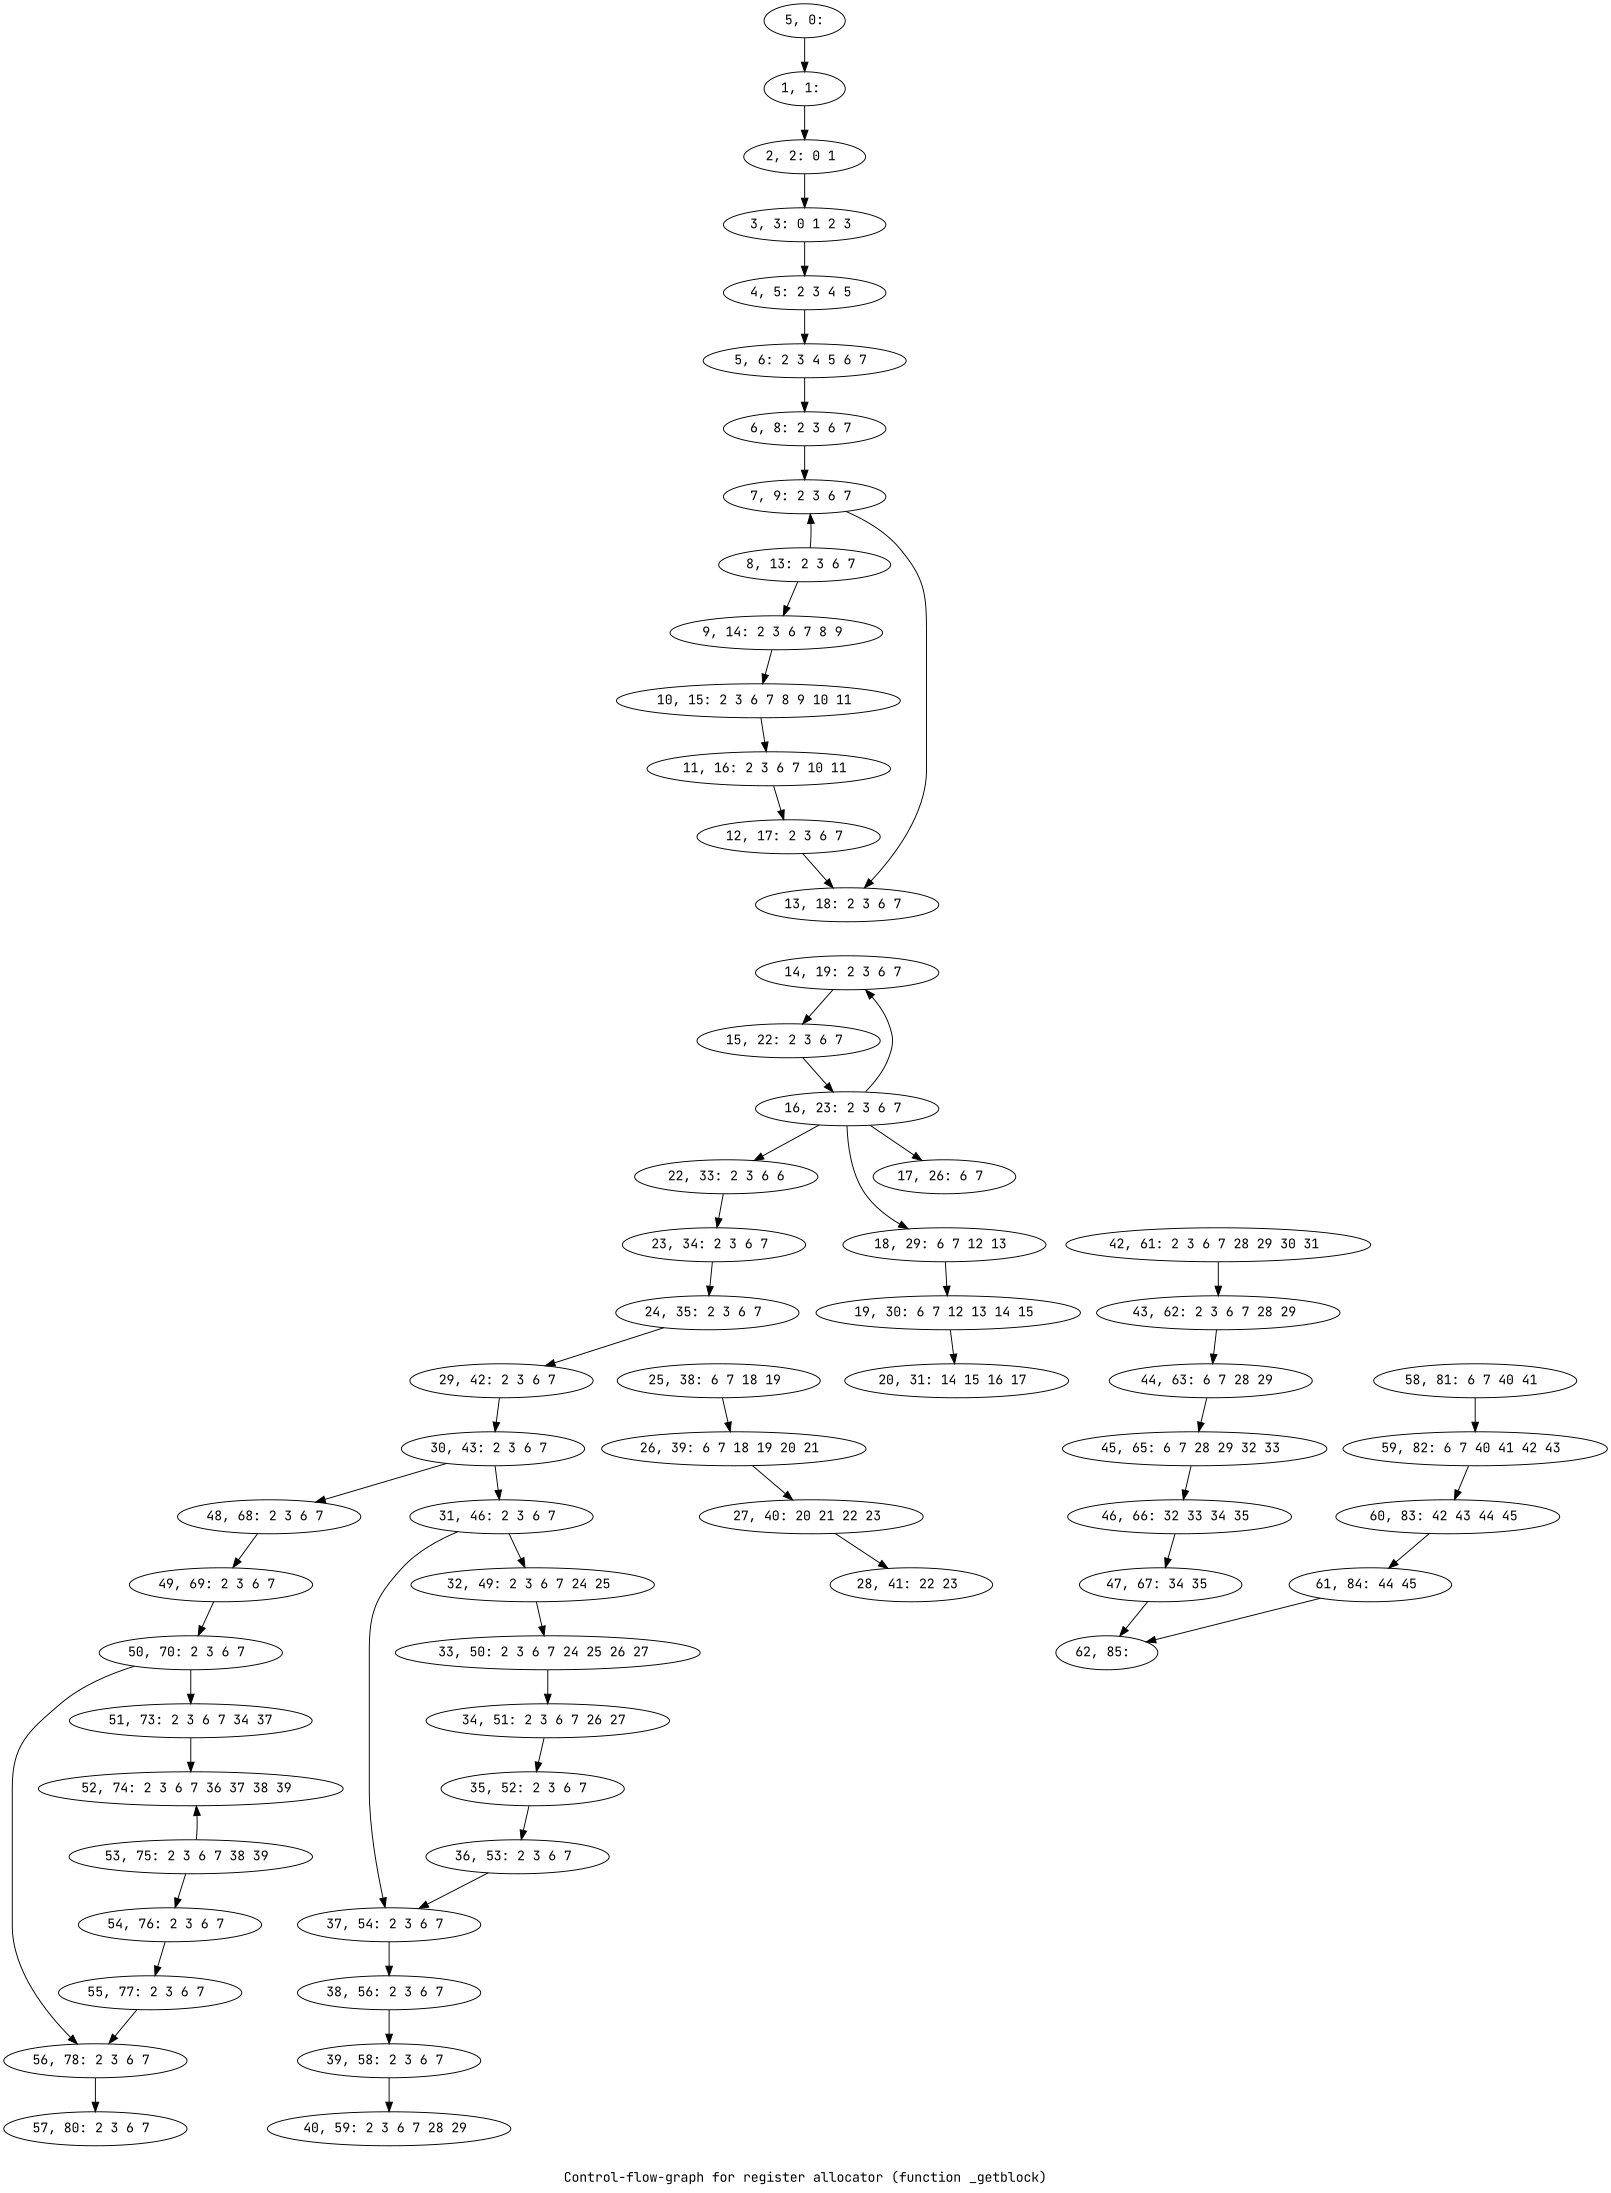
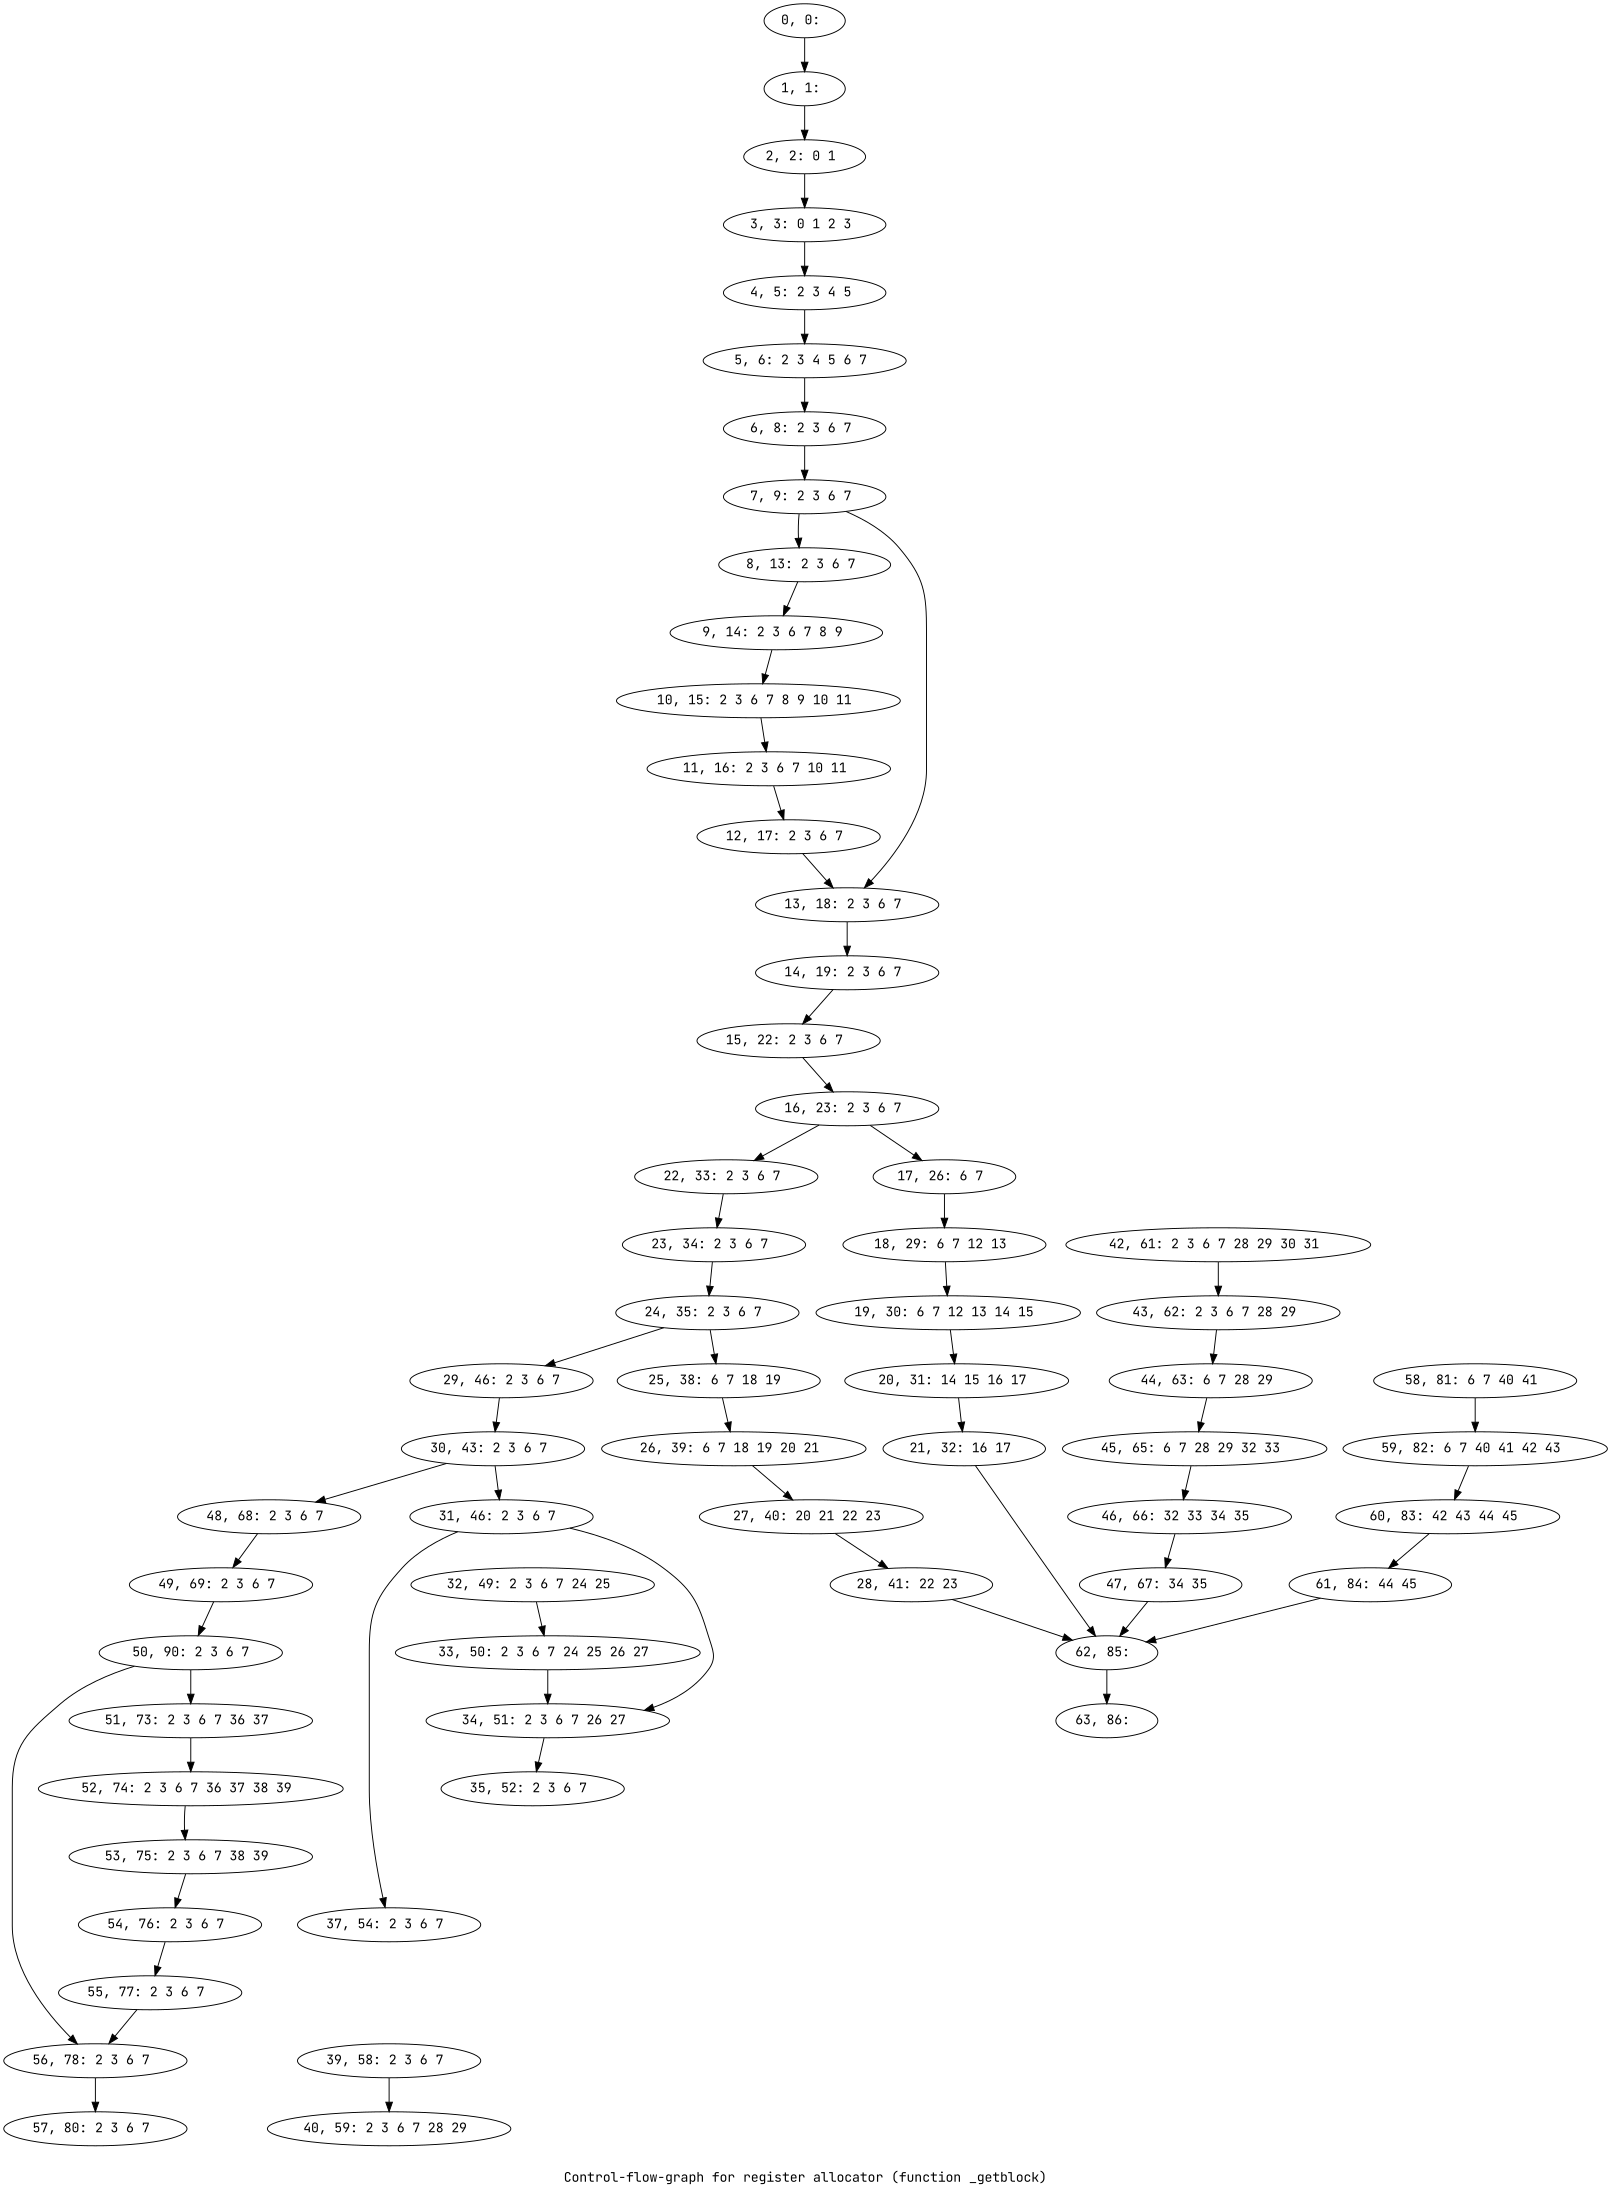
  digraph {
    fontname="JetBrains Mono"
    label="Control-flow-graph for register allocator (function _getblock)"
    node [fontname="JetBrains Mono"]
    edge [fontname="JetBrains Mono"]
-   n1 [label="5, 0:"]
+   n1 [label="0, 0: "]
    n2 [label="1, 1: "]
    n3 [label="2, 2: 0 1 "]
    n4 [label="3, 3: 0 1 2 3 "]
    n5 [label="4, 5: 2 3 4 5 "]
    n6 [label="5, 6: 2 3 4 5 6 7 "]
    n7 [label="6, 8: 2 3 6 7 "]
    n8 [label="7, 9: 2 3 6 7 "]
    n9 [label="8, 13: 2 3 6 7 "]
    n10 [label="13, 18: 2 3 6 7 "]
    n11 [label="9, 14: 2 3 6 7 8 9 "]
    n12 [label="14, 19: 2 3 6 7 "]
    n13 [label="10, 15: 2 3 6 7 8 9 10 11 "]
    n14 [label="11, 16: 2 3 6 7 10 11 "]
    n15 [label="12, 17: 2 3 6 7 "]
    n16 [label="15, 22: 2 3 6 7 "]
    n17 [label="16, 23: 2 3 6 7 "]
    n18 [label="17, 26: 6 7 "]
-   n19 [label="22, 33: 2 3 6 6"]
+   n19 [label="22, 33: 2 3 6 7 "]
    n20 [label="18, 29: 6 7 12 13 "]
    n21 [label="23, 34: 2 3 6 7 "]
    n22 [label="19, 30: 6 7 12 13 14 15 "]
    n23 [label="20, 31: 14 15 16 17 "]
+   n24 [label="21, 32: 16 17 "]
    n25 [label="62, 85: "]
+   n26 [label="63, 86: "]
    n27 [label="24, 35: 2 3 6 7 "]
    n28 [label="25, 38: 6 7 18 19 "]
-   n29 [label="29, 42: 2 3 6 7 "]
+   n29 [label="29, 46: 2 3 6 7"]
    n30 [label="26, 39: 6 7 18 19 20 21 "]
    n31 [label="30, 43: 2 3 6 7 "]
    n32 [label="27, 40: 20 21 22 23 "]
    n33 [label="28, 41: 22 23 "]
    n34 [label="31, 46: 2 3 6 7 "]
    n35 [label="48, 68: 2 3 6 7 "]
    n36 [label="32, 49: 2 3 6 7 24 25 "]
    n37 [label="37, 54: 2 3 6 7 "]
    n38 [label="49, 69: 2 3 6 7 "]
    n39 [label="33, 50: 2 3 6 7 24 25 26 27 "]
-   n40 [label="38, 56: 2 3 6 7 "]
    n41 [label="34, 51: 2 3 6 7 26 27 "]
    n42 [label="35, 52: 2 3 6 7 "]
-   n43 [label="36, 53: 2 3 6 7 "]
    n44 [label="39, 58: 2 3 6 7 "]
    n45 [label="40, 59: 2 3 6 7 28 29 "]
    n46 [label="42, 61: 2 3 6 7 28 29 30 31 "]
    n47 [label="43, 62: 2 3 6 7 28 29 "]
    n48 [label="44, 63: 6 7 28 29 "]
    n49 [label="45, 65: 6 7 28 29 32 33 "]
    n50 [label="46, 66: 32 33 34 35 "]
    n51 [label="47, 67: 34 35 "]
-   n52 [label="50, 70: 2 3 6 7 "]
-   n53 [label="51, 73: 2 3 6 7 34 37"]
+   n52 [label="50, 90: 2 3 6 7"]
+   n53 [label="51, 73: 2 3 6 7 36 37 "]
    n54 [label="56, 78: 2 3 6 7 "]
    n55 [label="52, 74: 2 3 6 7 36 37 38 39 "]
    n56 [label="57, 80: 2 3 6 7 "]
    n57 [label="53, 75: 2 3 6 7 38 39 "]
    n58 [label="54, 76: 2 3 6 7 "]
    n59 [label="55, 77: 2 3 6 7 "]
    n60 [label="58, 81: 6 7 40 41 "]
    n61 [label="59, 82: 6 7 40 41 42 43 "]
    n62 [label="60, 83: 42 43 44 45 "]
    n63 [label="61, 84: 44 45 "]
    n1 -> n2
    n2 -> n3
    n3 -> n4
    n4 -> n5
    n5 -> n6
    n6 -> n7
    n7 -> n8
-   n9 -> n8
+   n8 -> n9
    n8 -> n10
    n9 -> n11
-   n17 -> n12
+   n10 -> n12
    n11 -> n13
    n12 -> n16
    n13 -> n14
    n14 -> n15
    n15 -> n10
    n16 -> n17
    n17 -> n18
    n17 -> n19
-   n17 -> n20
+   n18 -> n20
    n19 -> n21
    n20 -> n22
    n21 -> n27
    n22 -> n23
+   n23 -> n24
+   n24 -> n25
+   n25 -> n26
+   n27 -> n28
    n27 -> n29
    n28 -> n30
    n29 -> n31
    n30 -> n32
    n31 -> n34
    n31 -> n35
    n32 -> n33
-   n34 -> n36
+   n33 -> n25
+   n34 -> n41
    n34 -> n37
    n35 -> n38
    n36 -> n39
-   n37 -> n40
    n38 -> n52
    n39 -> n41
-   n40 -> n44
    n41 -> n42
-   n42 -> n43
-   n43 -> n37
    n44 -> n45
    n46 -> n47
    n47 -> n48
    n48 -> n49
    n49 -> n50
    n50 -> n51
    n51 -> n25
    n52 -> n53
    n52 -> n54
    n53 -> n55
    n54 -> n56
-   n57 -> n55
+   n55 -> n57
    n57 -> n58
    n58 -> n59
    n59 -> n54
    n60 -> n61
    n61 -> n62
    n62 -> n63
    n63 -> n25
  }
